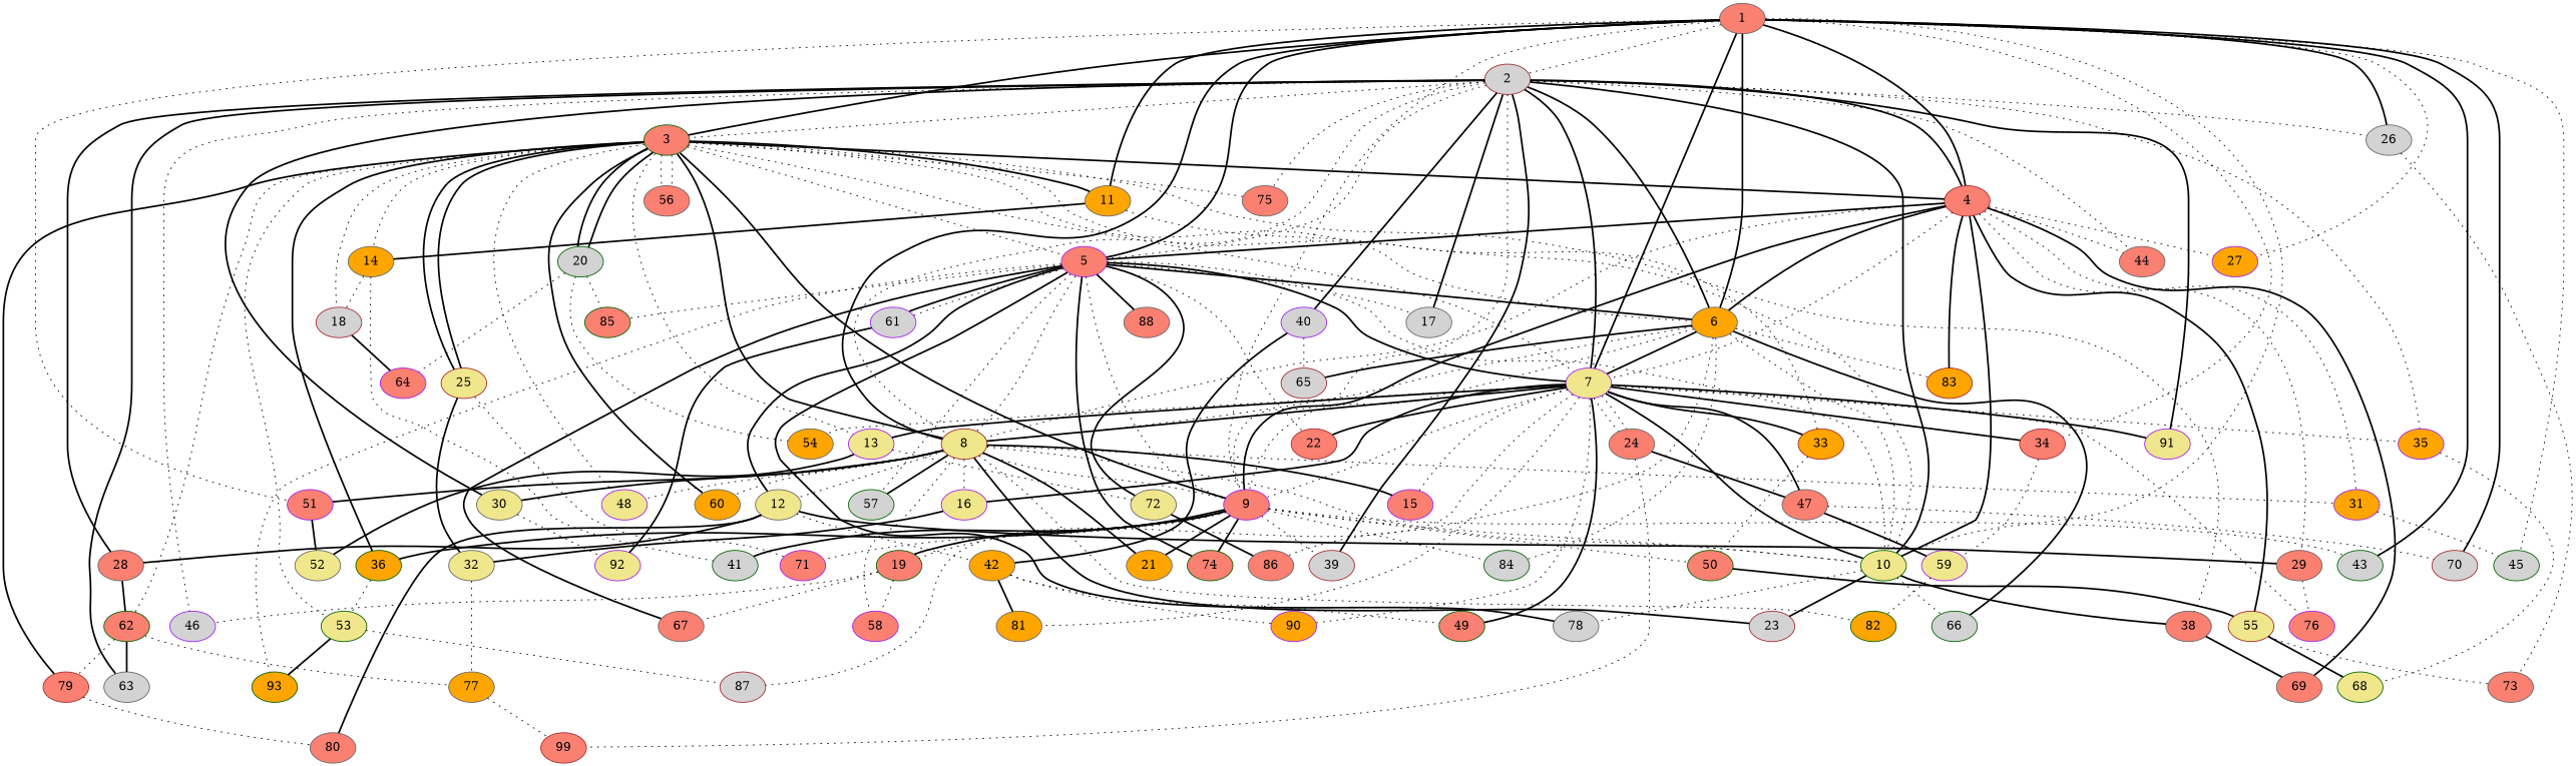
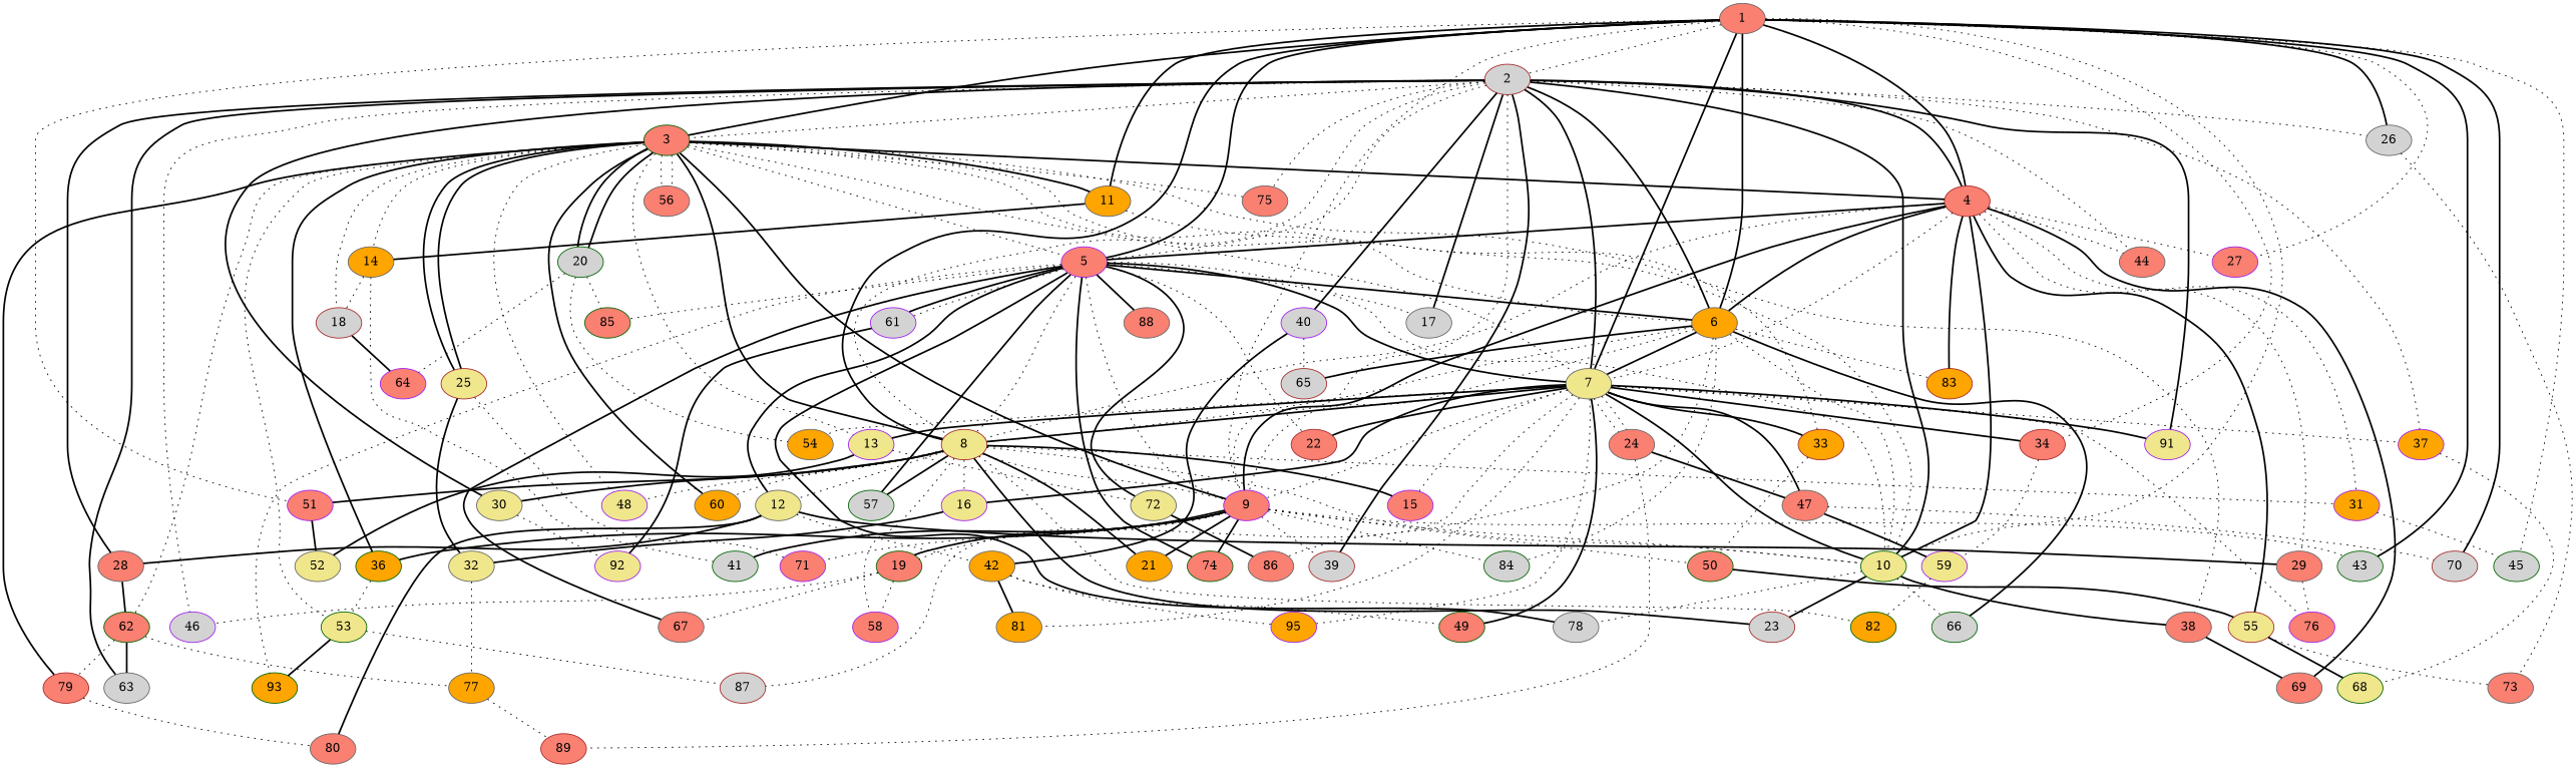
  graph {
    node [color=gray40 fillcolor=salmon style=filled]
    edge [style=dotted]
    2 [color=brown fillcolor=lightgrey]
    1
    3 [color=darkgreen]
    4 [color=brown]
    5 [color=purple]
    6 [fillcolor=orange]
-   7 [color=purple fillcolor=khaki]
+   7 [fillcolor=khaki]
    8 [color=brown fillcolor=khaki]
    9 [color=purple]
    10 [color=darkgreen fillcolor=khaki]
    11 [fillcolor=orange]
    26 [fillcolor=lightgrey]
-   27 [color=purple fillcolor=orange]
+   27 [color=purple]
    34 [color=brown]
    43 [color=darkgreen fillcolor=lightgrey]
    45 [color=darkgreen fillcolor=lightgrey]
    51 [color=purple]
    70 [color=brown fillcolor=lightgrey]
    17 [fillcolor=lightgrey]
    28
    30 [fillcolor=khaki]
-   37 [color=purple fillcolor=orange label=35]
+   37 [color=purple fillcolor=orange]
    39 [color=brown fillcolor=lightgrey]
    40 [color=purple fillcolor=lightgrey]
    44
    46 [color=purple fillcolor=lightgrey]
    63 [fillcolor=lightgrey]
    75
    91 [color=purple fillcolor=khaki]
    13 [color=purple fillcolor=khaki]
    14 [fillcolor=orange]
    18 [color=brown fillcolor=lightgrey]
    20 [color=darkgreen fillcolor=lightgrey]
    25 [color=brown fillcolor=khaki]
    36 [color=darkgreen fillcolor=orange]
    38
    48 [color=purple fillcolor=khaki]
    53 [color=darkgreen fillcolor=khaki]
    56
    60 [fillcolor=orange]
    62 [color=darkgreen]
    79 [color=brown]
    29
    31 [color=purple fillcolor=orange]
    55 [color=brown fillcolor=khaki]
    69
    83 [color=brown fillcolor=orange]
    12 [fillcolor=khaki]
    22 [color=brown]
    57 [color=darkgreen fillcolor=lightgrey]
    61 [color=purple fillcolor=lightgrey]
    67
    72 [fillcolor=khaki]
    74 [color=darkgreen]
    78 [fillcolor=lightgrey]
    85 [color=darkgreen]
    88
    93 [color=darkgreen fillcolor=orange]
    65 [color=brown fillcolor=lightgrey]
    66 [color=darkgreen fillcolor=lightgrey]
    84 [color=darkgreen fillcolor=lightgrey]
    86
    15 [color=purple]
    16 [color=purple fillcolor=khaki]
    24
    33 [color=brown fillcolor=orange]
    47
    49 [color=darkgreen]
    54 [fillcolor=orange]
    76 [color=purple]
    81 [fillcolor=orange]
    87 [color=brown fillcolor=lightgrey]
-   90 [color=purple fillcolor=orange]
+   90 [color=purple fillcolor=orange label=95]
    21 [fillcolor=orange]
    23 [color=brown fillcolor=lightgrey]
    58 [color=purple]
    82 [color=darkgreen fillcolor=orange]
    19 [color=darkgreen]
    41 [color=darkgreen fillcolor=lightgrey]
    50 [color=darkgreen]
    71 [color=purple]
    73
    59 [color=purple fillcolor=khaki]
    52 [fillcolor=khaki]
    92 [color=purple fillcolor=khaki]
    68 [color=darkgreen fillcolor=khaki]
    42 [fillcolor=orange]
    64 [color=purple]
    32 [fillcolor=khaki]
    77 [fillcolor=orange]
    80
-   89 [color=brown label=99]
+   89 [color=brown]
    2 -- 3
    2 -- 4 [style=bold]
    2 -- 5
    2 -- 6 [style=bold]
    2 -- 7 [style=bold]
    2 -- 8
    2 -- 9
    2 -- 10 [style=bold]
    2 -- 26
    2 -- 17 [style=bold]
    2 -- 28 [style=bold]
    2 -- 30 [style=bold]
    2 -- 37
    2 -- 39 [style=bold]
    2 -- 40 [style=bold]
    2 -- 44
    2 -- 46
    2 -- 63 [style=bold]
    2 -- 75
    2 -- 91 [style=bold]
    1 -- 2
    1 -- 3 [style=bold]
    1 -- 4 [style=bold]
    1 -- 5 [style=bold]
    1 -- 6 [style=bold]
    1 -- 7 [style=bold]
    1 -- 8 [style=bold]
    1 -- 9
    1 -- 10
    1 -- 11 [style=bold]
    1 -- 26 [style=bold]
    1 -- 27
    1 -- 34
    1 -- 43 [style=bold]
    1 -- 45
    1 -- 51
    1 -- 70 [style=bold]
    3 -- 4 [style=bold]
    3 -- 5
    3 -- 6
    3 -- 7
    3 -- 8 [style=bold]
    3 -- 9 [style=bold]
    3 -- 10
    3 -- 11 [style=bold]
    3 -- 75
    3 -- 13
    3 -- 14
    3 -- 18
    3 -- 20 [style=bold]
    3 -- 20 [style=bold]
    3 -- 25 [style=bold]
    3 -- 25 [style=bold]
    3 -- 36 [style=bold]
    3 -- 38
    3 -- 48
    3 -- 53
    3 -- 56
    3 -- 56
    3 -- 60 [style=bold]
    3 -- 62
    3 -- 79 [style=bold]
    4 -- 5 [style=bold]
    4 -- 6 [style=bold]
    4 -- 7
    4 -- 8
    4 -- 9 [style=bold]
    4 -- 10 [style=bold]
    4 -- 27
    4 -- 44
    4 -- 29
    4 -- 31
    4 -- 55 [style=bold]
    4 -- 69 [style=bold]
    4 -- 83 [style=bold]
    5 -- 6 [style=bold]
    5 -- 7 [style=bold]
    5 -- 8
    5 -- 9
    5 -- 10
    5 -- 17
    5 -- 12 [style=bold]
    5 -- 22
-   5 -- 57
+   5 -- 57 [style=bold]
    5 -- 61 [style=bold]
    5 -- 61
    5 -- 67 [style=bold]
    5 -- 72 [style=bold]
    5 -- 74 [style=bold]
    5 -- 78 [style=bold]
    5 -- 85
    5 -- 88 [style=bold]
    5 -- 93
    6 -- 7 [style=bold]
    6 -- 8
    6 -- 9
    6 -- 10
    6 -- 83
    6 -- 65 [style=bold]
    6 -- 66 [style=bold]
    6 -- 84
    6 -- 86
    7 -- 8 [style=bold]
    7 -- 9
    7 -- 10 [style=bold]
    7 -- 34 [style=bold]
    7 -- 37
    7 -- 91 [style=bold]
    7 -- 13 [style=bold]
    7 -- 22 [style=bold]
    7 -- 15
    7 -- 16 [style=bold]
    7 -- 24
    7 -- 24
    7 -- 33 [style=bold]
    7 -- 47 [style=bold]
    7 -- 49 [style=bold]
    7 -- 54
    7 -- 76
    7 -- 81
    7 -- 87
    7 -- 90
    8 -- 9
    8 -- 10
    8 -- 51 [style=bold]
    8 -- 30 [style=bold]
    8 -- 48
    8 -- 60
    8 -- 31
    8 -- 12
    8 -- 57 [style=bold]
    8 -- 15 [style=bold]
    8 -- 16
    8 -- 21 [style=bold]
    8 -- 23 [style=bold]
    8 -- 58
    8 -- 82
    9 -- 10
    9 -- 43
    9 -- 39
    9 -- 36 [style=bold]
    9 -- 74 [style=bold]
    9 -- 84
    9 -- 21 [style=bold]
    9 -- 19 [style=bold]
    9 -- 19
    9 -- 41 [style=bold]
    9 -- 50
    9 -- 71
    10 -- 38 [style=bold]
    10 -- 78
    10 -- 66
    10 -- 23 [style=bold]
    11 -- 14 [style=bold]
    11 -- 33
    26 -- 73
    34 -- 59
    51 -- 52 [style=bold]
    28 -- 62 [style=bold]
    30 -- 92
    37 -- 68
    40 -- 65
    40 -- 42 [style=bold]
    13 -- 72
    13 -- 52 [style=bold]
    14 -- 18
    14 -- 41
    18 -- 64 [style=bold]
    20 -- 85
    20 -- 54
    20 -- 64
    25 -- 71
    25 -- 32 [style=bold]
    36 -- 53
    38 -- 69 [style=bold]
    53 -- 93 [style=bold]
    53 -- 87
    62 -- 63 [style=bold]
    62 -- 79
    62 -- 77
    79 -- 80
    29 -- 76
    31 -- 45
    55 -- 73
    55 -- 68 [style=bold]
    12 -- 28 [style=bold]
    12 -- 29 [style=bold]
    12 -- 42
    12 -- 80 [style=bold]
    61 -- 92 [style=bold]
    72 -- 86 [style=bold]
    16 -- 32 [style=bold]
    24 -- 47 [style=bold]
    24 -- 89
    33 -- 50
    47 -- 70
    47 -- 59 [style=bold]
    19 -- 46
    19 -- 67
    19 -- 58
    50 -- 55 [style=bold]
    59 -- 82
    42 -- 49
    42 -- 81 [style=bold]
    42 -- 90
    32 -- 77
    77 -- 89
  }
